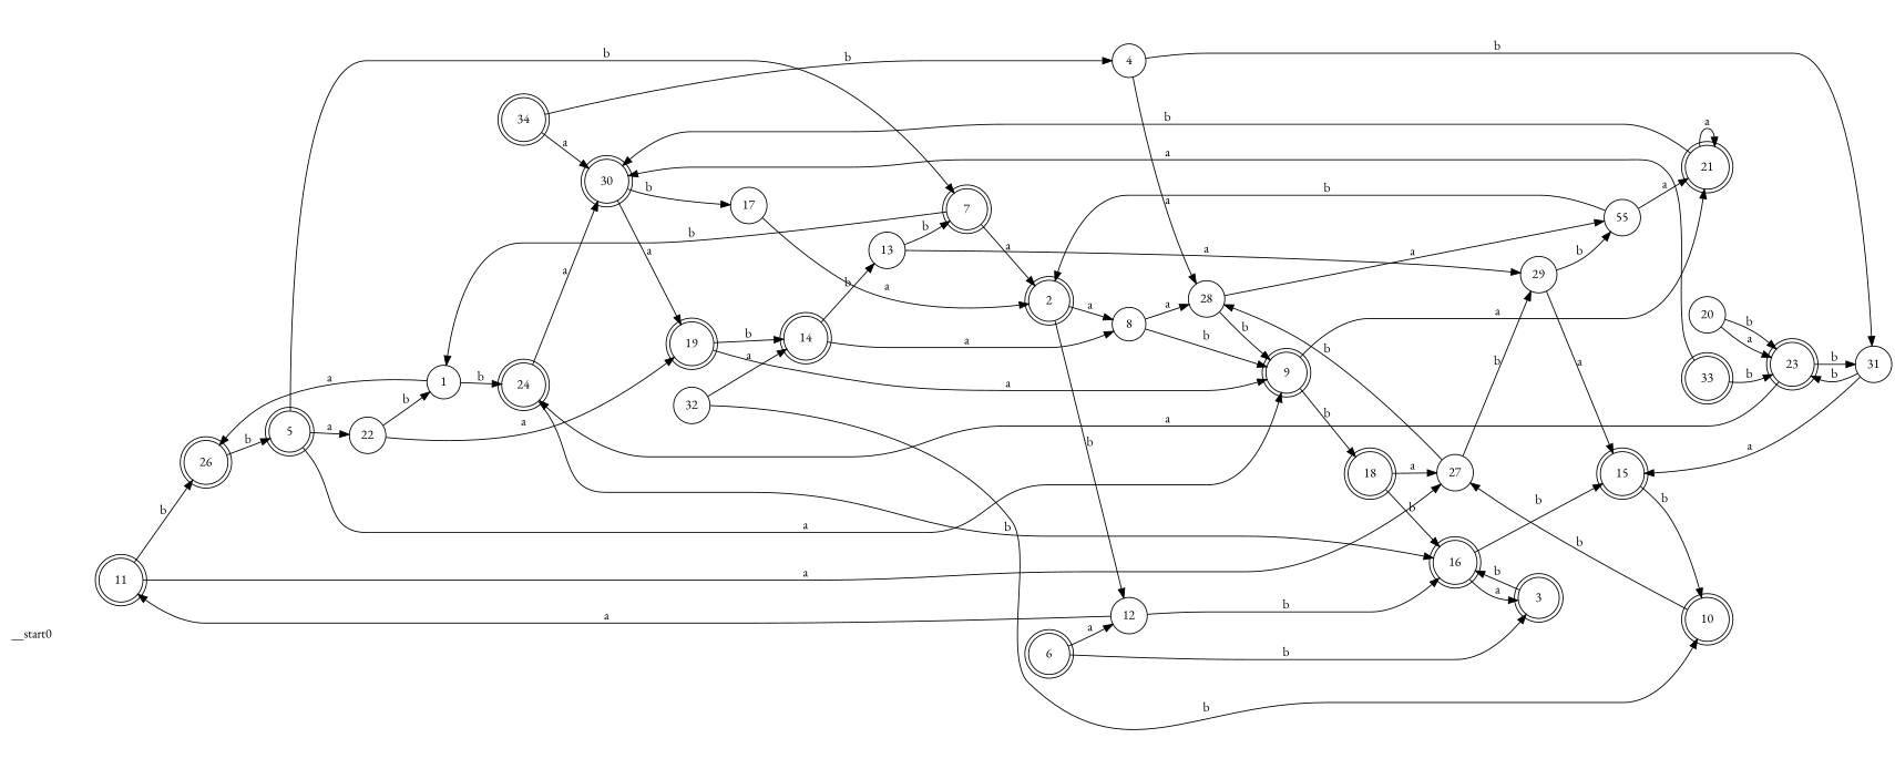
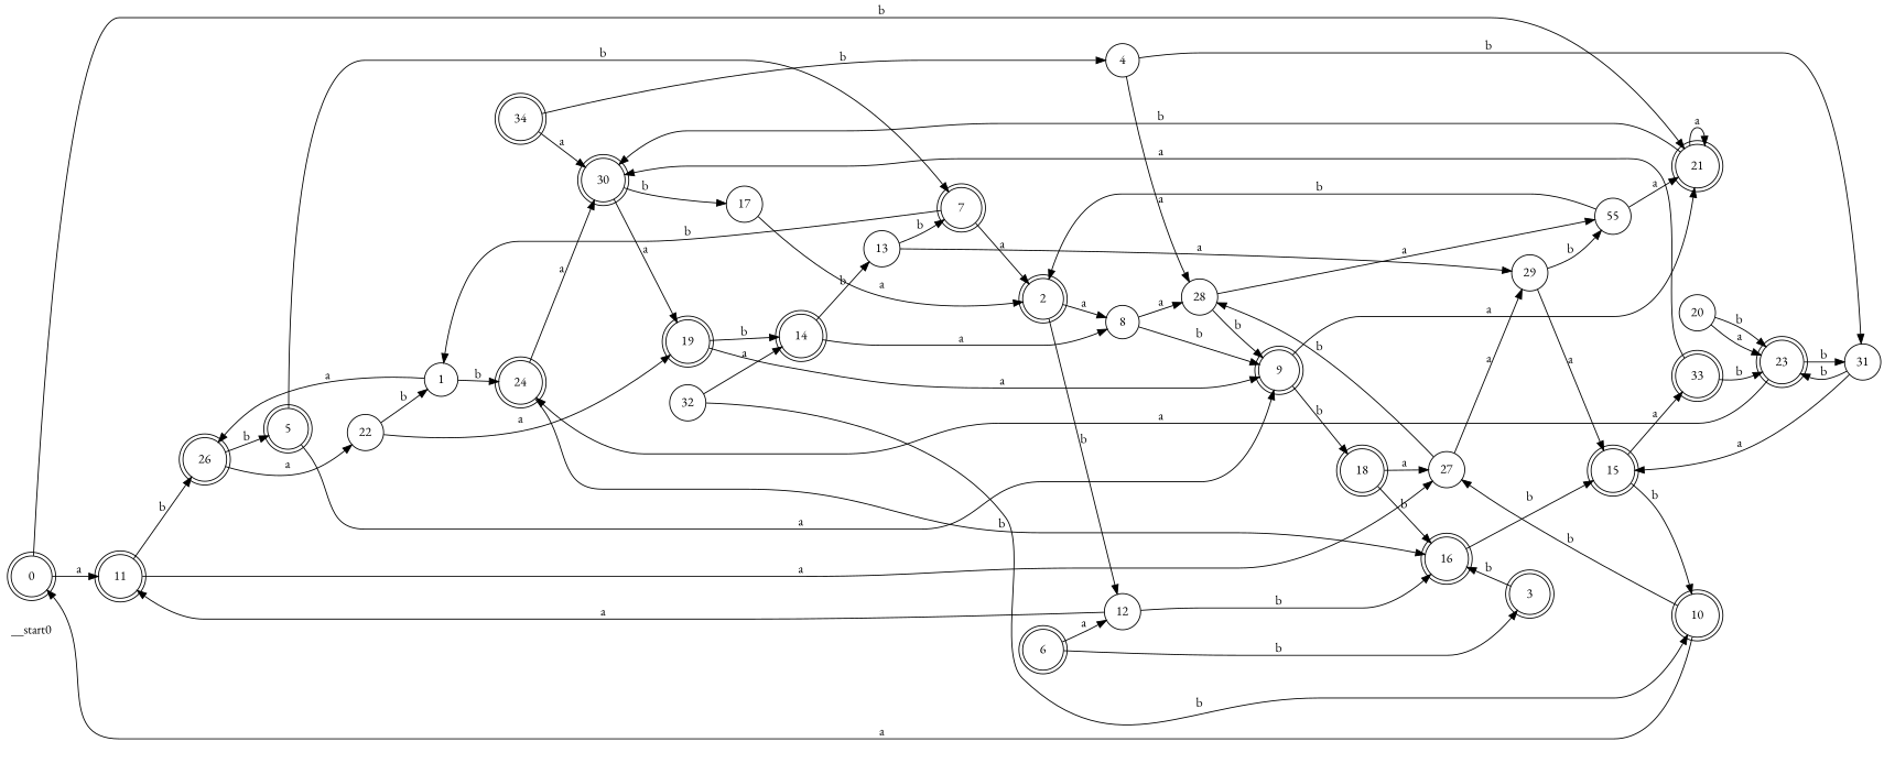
  digraph {
    fontname="EB Garamond"
    rankdir=LR
    node [fontname="EB Garamond" shape=doublecircle color=black fillcolor=white style="rounded,filled"]
    edge [fontname="EB Garamond"]
    __start0 [shape=none color="" fillcolor="" style=""]
+   n2 [label=0]
    n3 [label=11]
    n4 [label=21]
    n5 [label=26]
    n6 [label=27 shape=circle style=filled]
    n7 [label=30]
    n8 [label=1 shape=circle style=filled]
    n9 [label=24]
    n10 [label=16]
    n11 [label=5]
    n12 [label=22 shape=circle style=filled]
    n13 [label=2]
    n14 [label=8 shape=circle style=filled]
    n15 [label=12 shape=circle style=filled]
    n16 [label=28 shape=circle style=filled]
    n17 [label=9]
    n18 [label=3]
    n19 [label=15]
    n20 [label=32 shape=circle style=filled]
    n21 [label=10]
    n22 [label=14]
    n23 [label=4 shape=circle style=filled]
    n24 [label=31 shape=circle style=filled]
    n25 [label=55 shape=circle style=filled]
    n26 [label=23]
    n27 [label=7]
    n28 [label=18]
    n29 [label=6]
    n30 [label=29 shape=circle style=filled]
    n31 [label=13 shape=circle style=filled]
    n32 [label=33]
    n33 [label=17 shape=circle style=filled]
    n34 [label=19]
    n35 [label=20 shape=circle style=filled]
    n36 [label=34]
+   n2 -> n3 [label=a]
+   n2 -> n4 [label=b]
    n3 -> n5 [label=b]
    n3 -> n6 [label=a]
    n4 -> n4 [label=a]
    n4 -> n7 [label=b]
    n5 -> n11 [label=b]
-   n11 -> n12 [label=a]
+   n5 -> n12 [label=a]
    n6 -> n16 [label=b]
-   n6 -> n30 [label=b]
+   n6 -> n30 [label=a]
    n7 -> n33 [label=b]
    n7 -> n34 [label=a]
    n8 -> n5 [label=a]
    n8 -> n9 [label=b]
    n9 -> n7 [label=a]
    n9 -> n10 [label=b]
-   n10 -> n18 [label=a]
    n10 -> n19 [label=b]
    n11 -> n17 [label=a]
    n11 -> n27 [label=b]
    n12 -> n8 [label=b]
    n12 -> n34 [label=a]
    n13 -> n14 [label=a]
    n13 -> n15 [label=b]
    n14 -> n16 [label=a]
    n14 -> n17 [label=b]
    n15 -> n3 [label=a]
    n15 -> n10 [label=b]
    n16 -> n17 [label=b]
    n16 -> n25 [label=a]
    n17 -> n4 [label=a]
    n17 -> n28 [label=b]
    n18 -> n10 [label=b]
    n19 -> n21 [label=b]
+   n19 -> n32 [label=a]
    n20 -> n21 [label=b]
    n20 -> n22 [label=a]
+   n21 -> n2 [label=a]
    n21 -> n6 [label=b]
    n22 -> n14 [label=a]
    n22 -> n31 [label=b]
    n23 -> n16 [label=a]
    n23 -> n24 [label=b]
    n24 -> n19 [label=a]
    n24 -> n26 [label=b]
    n25 -> n4 [label=a]
    n25 -> n13 [label=b]
    n26 -> n9 [label=a]
    n26 -> n24 [label=b]
    n27 -> n8 [label=b]
    n27 -> n13 [label=a]
    n28 -> n6 [label=a]
    n28 -> n10 [label=b]
    n29 -> n15 [label=a]
    n29 -> n18 [label=b]
    n30 -> n19 [label=a]
    n30 -> n25 [label=b]
    n31 -> n27 [label=b]
    n31 -> n30 [label=a]
    n32 -> n7 [label=a]
    n32 -> n26 [label=b]
    n33 -> n13 [label=a]
    n34 -> n17 [label=a]
    n34 -> n22 [label=b]
    n35 -> n26 [label=a]
    n35 -> n26 [label=b]
    n36 -> n7 [label=a]
    n36 -> n23 [label=b]
  }
